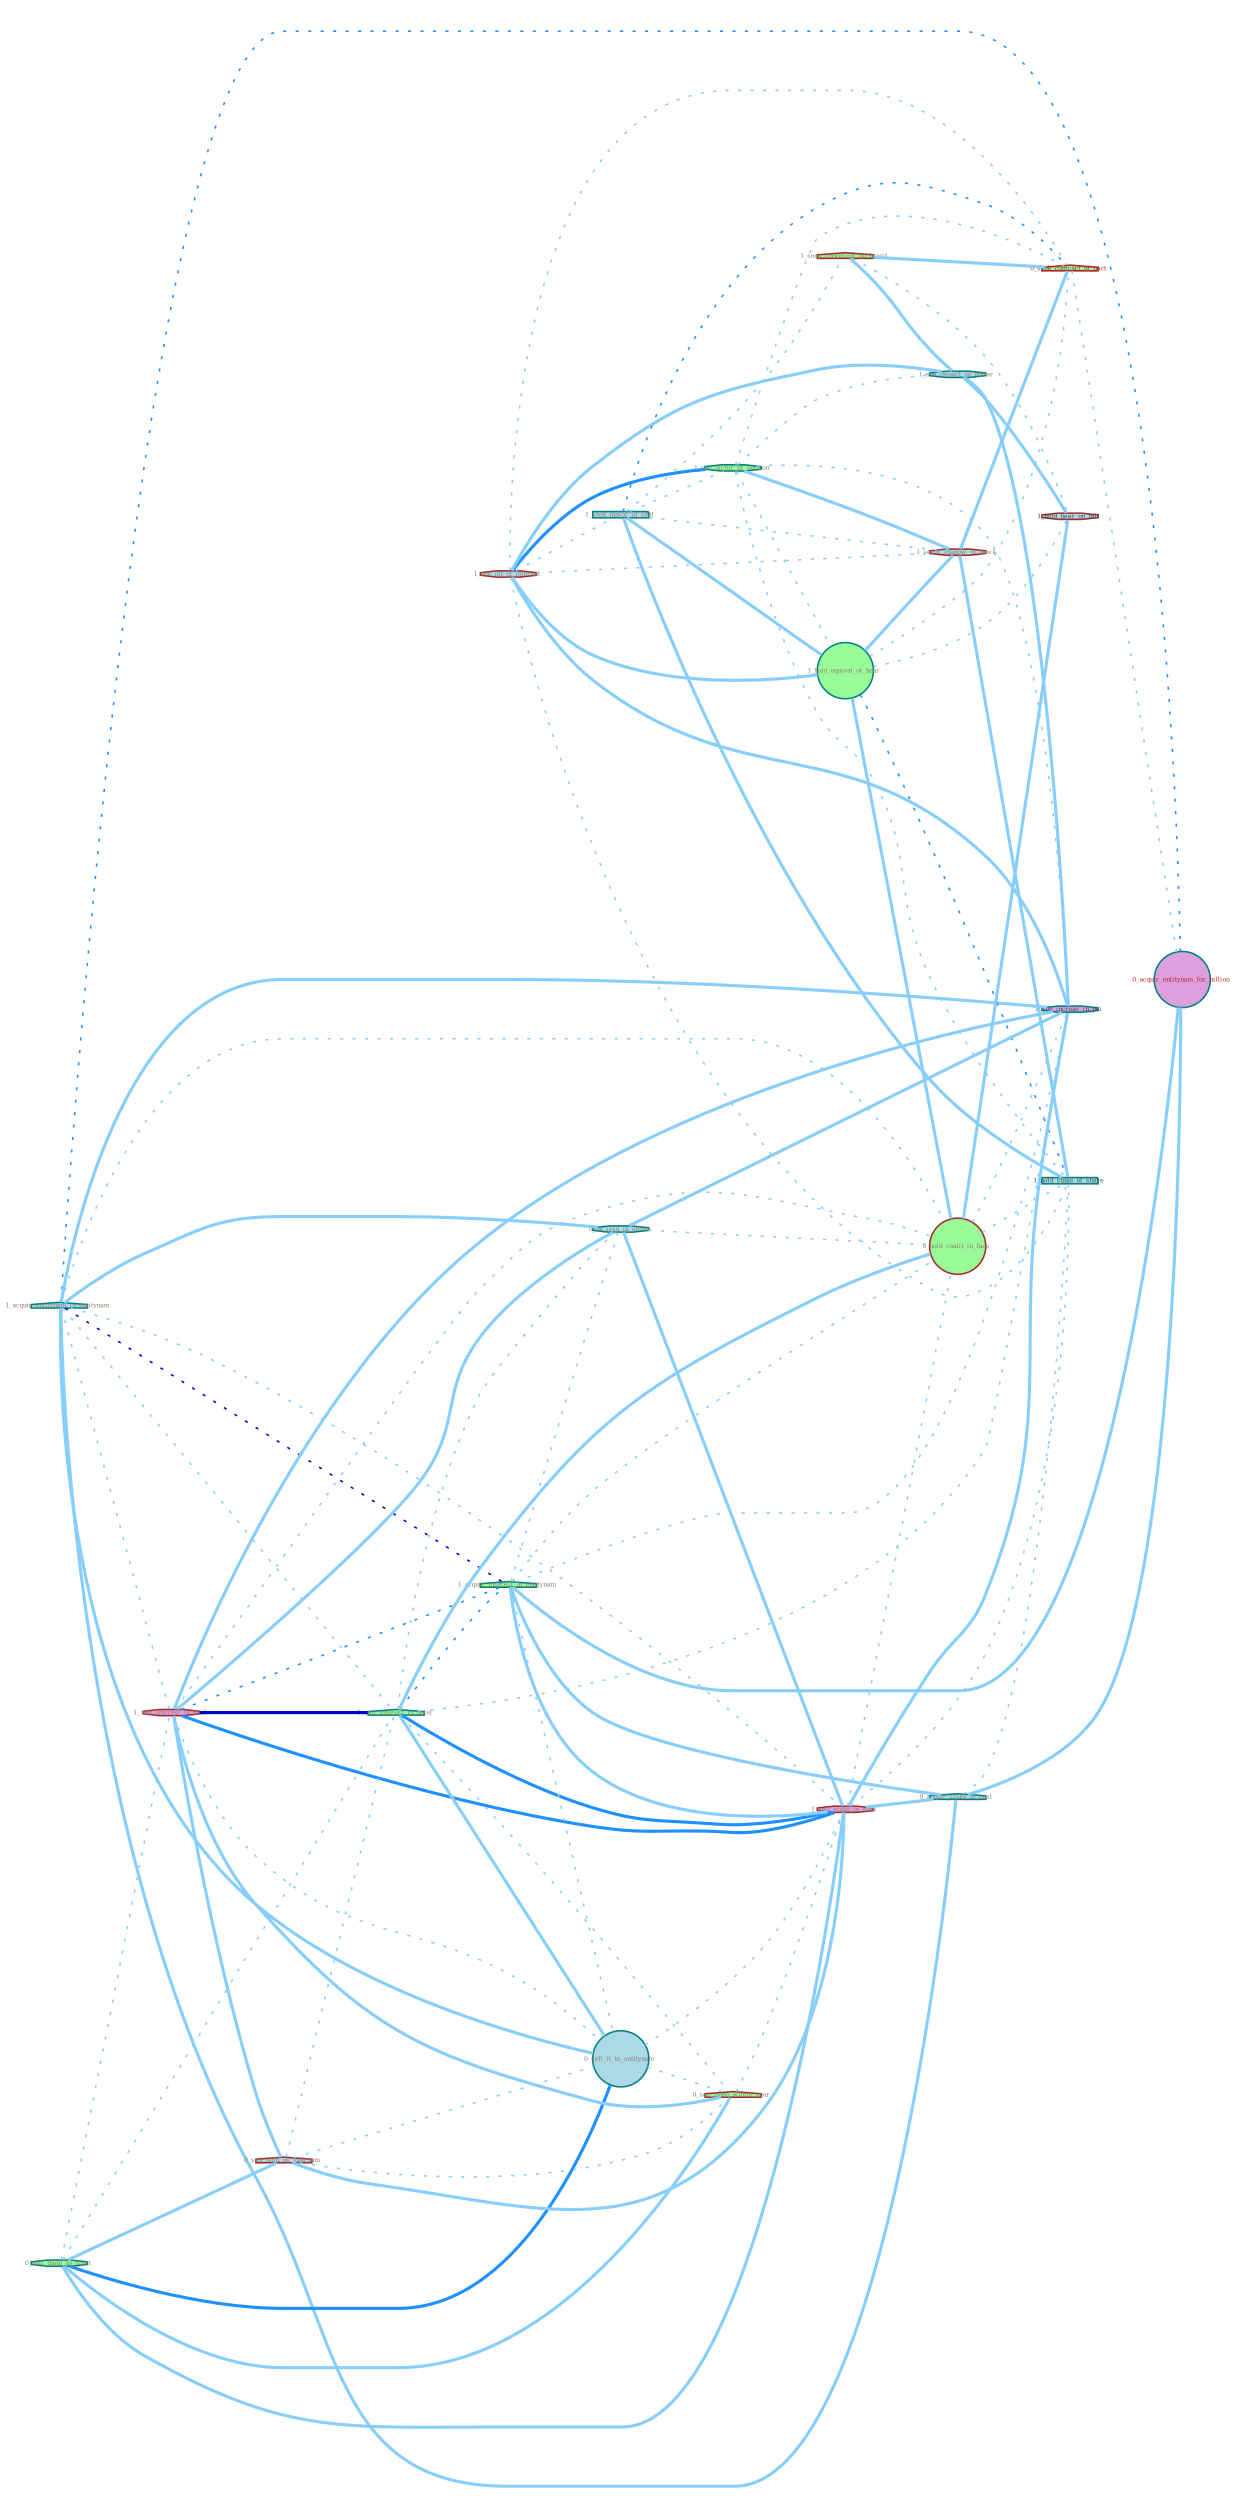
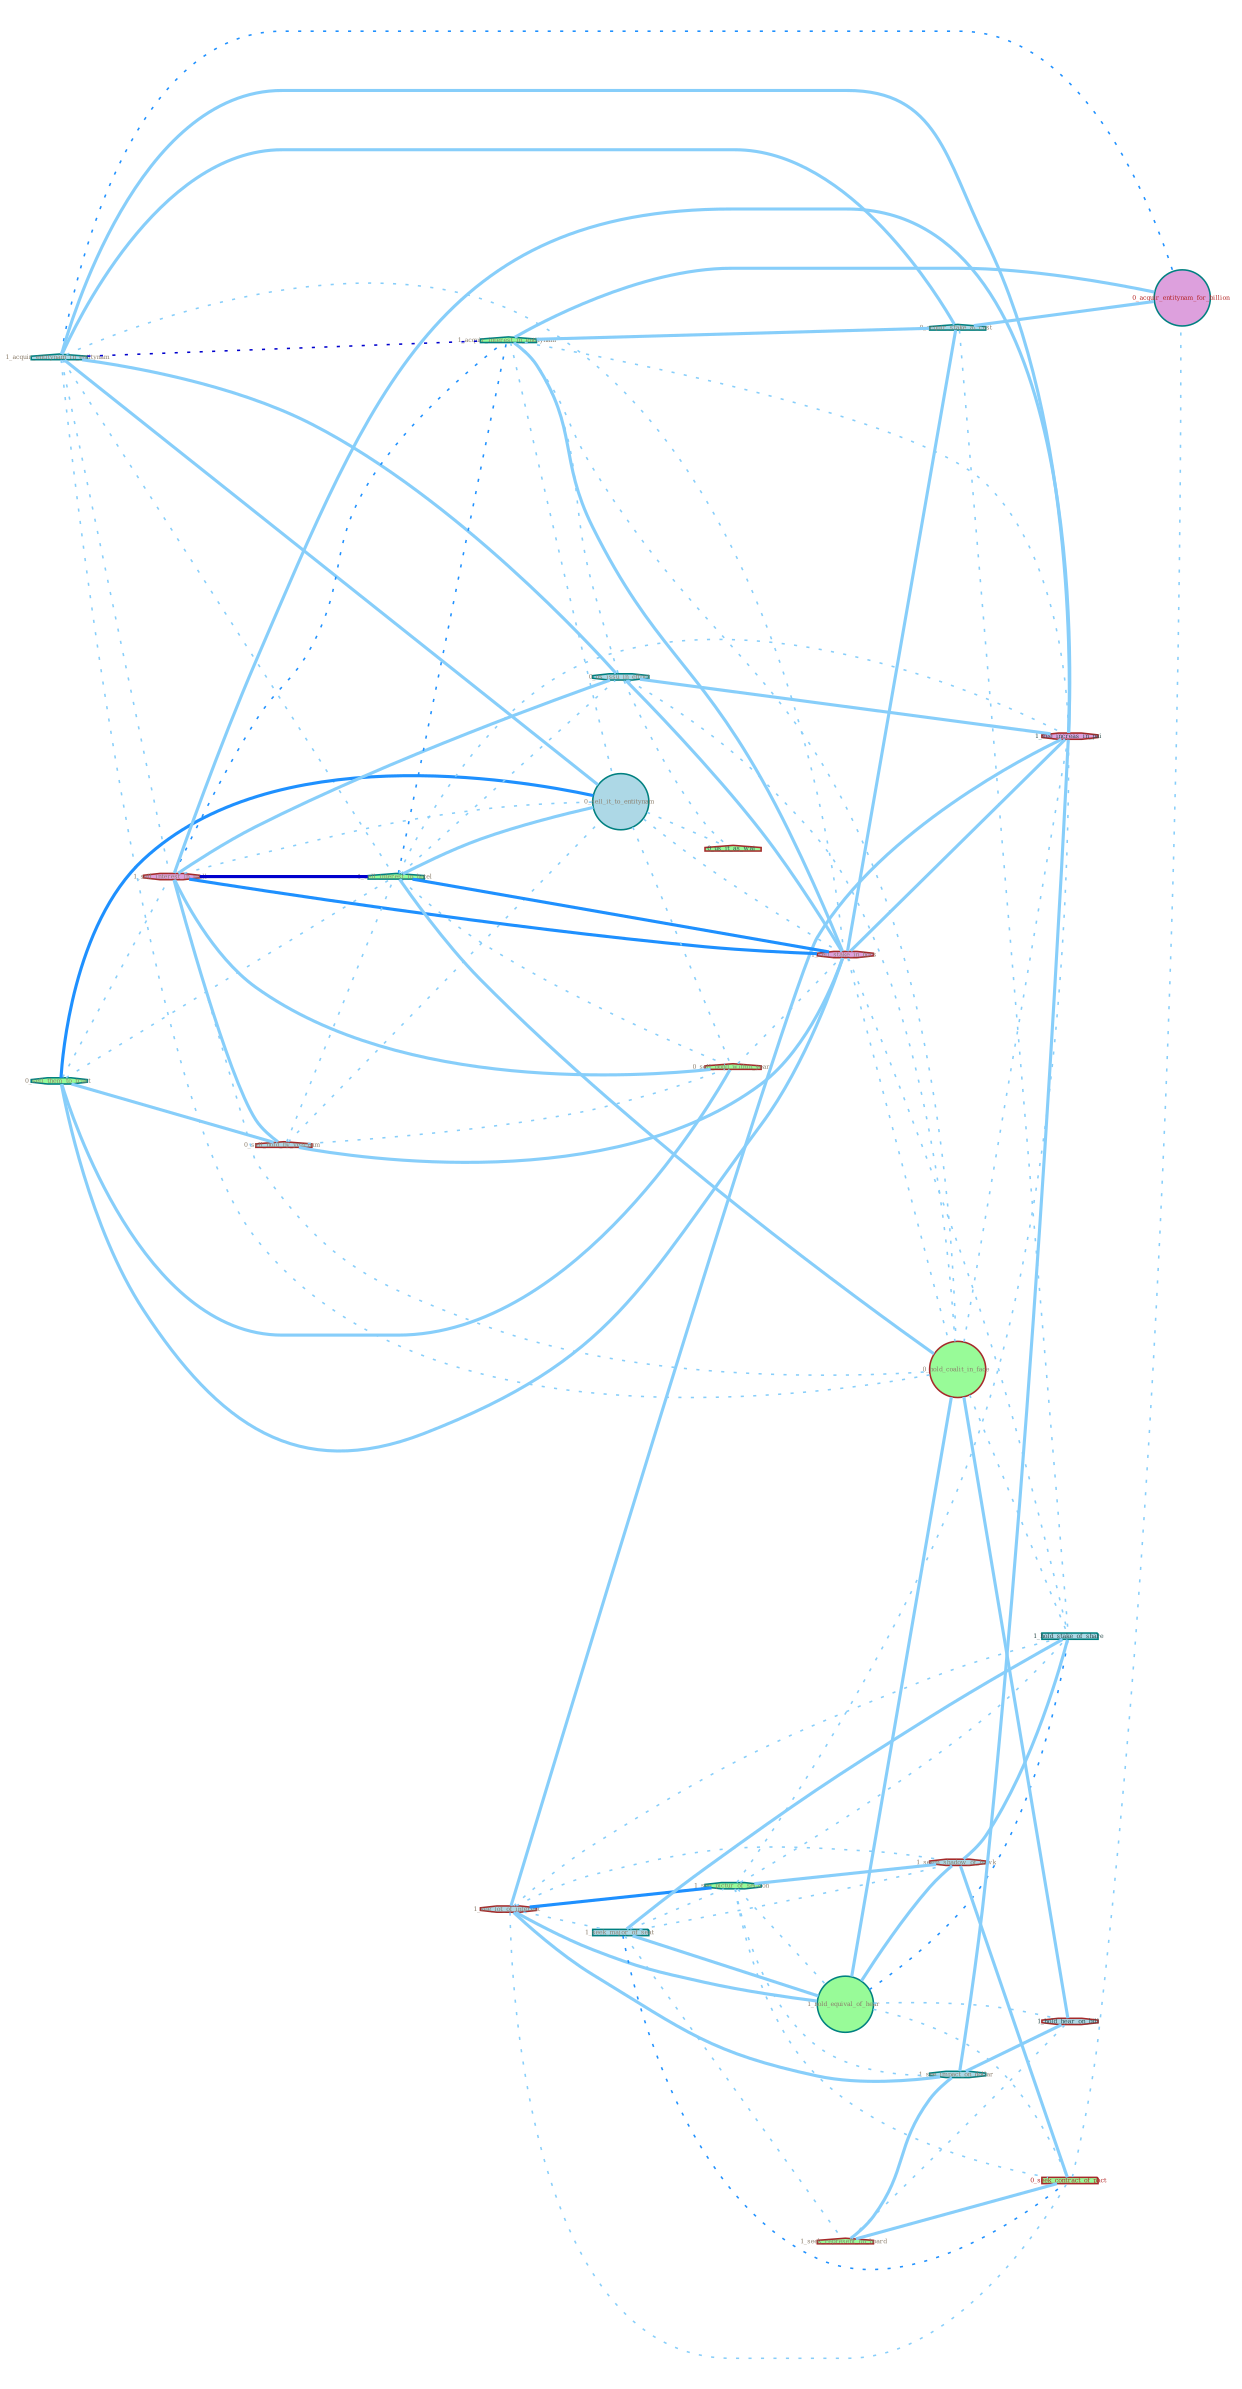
  graph {
    rankdir=LR
    node [color=teal fillcolor=lightblue fixedsize=true fontcolor="#8b7d6b" fontsize=4 shape=octagon style=filled]
    edge [color="#87cefa" style=dotted w=1]
    "1_acquir_entitynam_in_entitynam " [height=.06 shape=house width=.5]
    "1_see_lot_of_interest " [color=brown height=.06 width=.5]
    "1_seek_major_of_seat " [height=.06 shape=note width=.5]
    "0_sell_them_to_trust " [fillcolor=palegreen height=.06 width=.5]
    "1_see_pictur_of_section " [fillcolor=palegreen height=.06 width=.5]
    "1_sell_interest_in_mall " [color=brown fillcolor=plum height=.06 width=.5]
    "0_sell_hold_by_yearnum " [color=brown height=.06 shape=house width=.5]
    "1_sell_interest_in_hotel " [fillcolor=palegreen height=.06 shape=house width=.5]
    "1_acquir_interest_in_entitynam " [fillcolor=palegreen height=.06 shape=house width=.5]
    "1_hold_equival_of_hear " [fillcolor=palegreen height=.06 shape=circle width=.5]
    "1_seek_represent_on_board " [color=brown fillcolor=palegreen height=.06 shape=house width=.5]
    "0_us_issu_in_effort " [height=.06 width=.5]
    "0_sell_it_to_entitynam " [height=.06 shape=circle width=.5]
    "0_sell_bond_within_year " [color=brown fillcolor=palegreen height=.06 shape=house width=.5]
    "1_seem_shadow_of_hawk " [color=brown height=.06 width=.5]
    "1_sell_stake_in_hors " [color=brown fillcolor=plum height=.06 width=.5]
    "1_see_impact_on_dollar " [height=.06 width=.5]
    "0_hold_coalit_in_face " [color=brown fillcolor=palegreen height=.06 shape=circle width=.5]
    "0_acquir_stake_at_cost " [height=.06 shape=house width=.5]
-   "0_seek_contract_of_pact " [color=brown fillcolor=palegreen fontcolor="#b22222" height=.06 shape=house width=.5]
+   "0_seek_contract_of_pact " [color=brown fillcolor=palegreen fontcolor="#b22222" height=.06 shape=note width=.5]
    "0_acquir_entitynam_for_billion " [fillcolor=plum fontcolor="#b22222" height=.06 shape=circle width=.5]
-   "1_see_increas_in_pai " [fillcolor=plum fontcolor="#2f4f4f" height=.06 width=.5]
+   "1_see_increas_in_pai " [color=brown fillcolor=plum fontcolor="#2f4f4f" height=.06 width=.5]
    "1_hold_stake_of_share " [fontcolor="#2f4f4f" height=.06 shape=note width=.5]
    "1_hold_hear_on_bill " [color=brown fontcolor="#2f4f4f" height=.06 width=.5]
+   "0_us_it_as_wai " [color=brown fillcolor=palegreen fontcolor="#2f4f4f" height=.06 shape=house width=.5]
    subgraph sub_1 {
      "1_acquir_entitynam_in_entitynam "
      "1_see_lot_of_interest "
      "1_seek_major_of_seat "
      "0_sell_them_to_trust "
      "1_see_pictur_of_section "
      "1_sell_interest_in_mall "
      "0_sell_hold_by_yearnum "
      "1_sell_interest_in_hotel "
      "1_acquir_interest_in_entitynam "
      "1_hold_equival_of_hear "
      "1_seek_represent_on_board "
      "0_us_issu_in_effort "
      "0_sell_it_to_entitynam "
      "0_sell_bond_within_year "
      "1_seem_shadow_of_hawk "
      "1_sell_stake_in_hors "
      "1_see_impact_on_dollar "
      "0_hold_coalit_in_face "
      "0_acquir_stake_at_cost "
    }
    subgraph sub_2 {
      "0_seek_contract_of_pact "
      "0_acquir_entitynam_for_billion "
    }
    "1_acquir_entitynam_in_entitynam " -- "1_sell_interest_in_mall "
    "1_acquir_entitynam_in_entitynam " -- "1_sell_interest_in_hotel "
    "1_acquir_entitynam_in_entitynam " -- "1_acquir_interest_in_entitynam " [color="#0000cd" w=3]
    "1_acquir_entitynam_in_entitynam " -- "0_us_issu_in_effort " [style=bold]
    "1_acquir_entitynam_in_entitynam " -- "0_sell_it_to_entitynam " [style=bold]
    "1_acquir_entitynam_in_entitynam " -- "1_sell_stake_in_hors "
    "1_acquir_entitynam_in_entitynam " -- "0_hold_coalit_in_face "
    "1_acquir_entitynam_in_entitynam " -- "0_acquir_stake_at_cost " [style=bold]
    "1_acquir_entitynam_in_entitynam " -- "0_acquir_entitynam_for_billion " [color="#1e90ff" w=2]
    "1_acquir_entitynam_in_entitynam " -- "1_see_increas_in_pai " [style=bold]
    "1_see_lot_of_interest " -- "1_seek_major_of_seat "
    "1_see_lot_of_interest " -- "1_see_pictur_of_section " [color="#1e90ff" style=bold w=2]
    "1_see_lot_of_interest " -- "1_hold_equival_of_hear " [style=bold]
    "1_see_lot_of_interest " -- "1_seem_shadow_of_hawk "
    "1_see_lot_of_interest " -- "1_see_impact_on_dollar " [style=bold]
    "1_see_lot_of_interest " -- "0_seek_contract_of_pact "
    "1_see_lot_of_interest " -- "1_see_increas_in_pai " [style=bold]
    "1_see_lot_of_interest " -- "1_hold_stake_of_share "
    "1_seek_major_of_seat " -- "1_see_pictur_of_section "
    "1_seek_major_of_seat " -- "1_hold_equival_of_hear " [style=bold]
    "1_seek_major_of_seat " -- "1_seek_represent_on_board "
    "1_seek_major_of_seat " -- "1_seem_shadow_of_hawk "
    "1_seek_major_of_seat " -- "0_seek_contract_of_pact " [color="#1e90ff" w=2]
    "1_seek_major_of_seat " -- "1_hold_stake_of_share " [style=bold]
    "0_sell_them_to_trust " -- "1_sell_interest_in_mall "
    "0_sell_them_to_trust " -- "0_sell_hold_by_yearnum " [style=bold]
    "0_sell_them_to_trust " -- "1_sell_interest_in_hotel "
    "0_sell_them_to_trust " -- "0_sell_it_to_entitynam " [color="#1e90ff" style=bold w=2]
    "0_sell_them_to_trust " -- "0_sell_bond_within_year " [style=bold]
    "0_sell_them_to_trust " -- "1_sell_stake_in_hors " [style=bold]
    "1_see_pictur_of_section " -- "1_hold_equival_of_hear "
    "1_see_pictur_of_section " -- "1_seem_shadow_of_hawk " [style=bold]
    "1_see_pictur_of_section " -- "1_see_impact_on_dollar "
    "1_see_pictur_of_section " -- "0_seek_contract_of_pact "
    "1_see_pictur_of_section " -- "1_see_increas_in_pai "
    "1_see_pictur_of_section " -- "1_hold_stake_of_share "
    "1_sell_interest_in_mall " -- "0_sell_hold_by_yearnum " [style=bold]
    "1_sell_interest_in_mall " -- "1_sell_interest_in_hotel " [color="#0000cd" style=bold w=3]
    "1_sell_interest_in_mall " -- "1_acquir_interest_in_entitynam " [color="#1e90ff" w=2]
    "1_sell_interest_in_mall " -- "0_us_issu_in_effort " [style=bold]
    "1_sell_interest_in_mall " -- "0_sell_it_to_entitynam "
    "1_sell_interest_in_mall " -- "0_sell_bond_within_year " [style=bold]
    "1_sell_interest_in_mall " -- "1_sell_stake_in_hors " [color="#1e90ff" style=bold w=2]
    "1_sell_interest_in_mall " -- "0_hold_coalit_in_face "
    "1_sell_interest_in_mall " -- "1_see_increas_in_pai " [style=bold]
    "0_sell_hold_by_yearnum " -- "1_sell_interest_in_hotel "
    "0_sell_hold_by_yearnum " -- "0_sell_it_to_entitynam "
    "0_sell_hold_by_yearnum " -- "0_sell_bond_within_year "
    "0_sell_hold_by_yearnum " -- "1_sell_stake_in_hors " [style=bold]
    "1_sell_interest_in_hotel " -- "1_acquir_interest_in_entitynam " [color="#1e90ff" w=2]
    "1_sell_interest_in_hotel " -- "0_us_issu_in_effort "
    "1_sell_interest_in_hotel " -- "0_sell_it_to_entitynam " [style=bold]
    "1_sell_interest_in_hotel " -- "0_sell_bond_within_year "
    "1_sell_interest_in_hotel " -- "1_sell_stake_in_hors " [color="#1e90ff" style=bold w=2]
    "1_sell_interest_in_hotel " -- "0_hold_coalit_in_face " [style=bold]
    "1_sell_interest_in_hotel " -- "1_see_increas_in_pai "
    "1_acquir_interest_in_entitynam " -- "0_us_issu_in_effort "
    "1_acquir_interest_in_entitynam " -- "0_sell_it_to_entitynam "
    "1_acquir_interest_in_entitynam " -- "1_sell_stake_in_hors " [style=bold]
    "1_acquir_interest_in_entitynam " -- "0_hold_coalit_in_face "
    "1_acquir_interest_in_entitynam " -- "0_acquir_stake_at_cost " [style=bold]
    "1_acquir_interest_in_entitynam " -- "0_acquir_entitynam_for_billion " [style=bold]
    "1_acquir_interest_in_entitynam " -- "1_see_increas_in_pai "
    "1_hold_equival_of_hear " -- "1_seem_shadow_of_hawk " [style=bold]
    "1_hold_equival_of_hear " -- "0_hold_coalit_in_face " [style=bold]
    "1_hold_equival_of_hear " -- "0_seek_contract_of_pact "
    "1_hold_equival_of_hear " -- "1_hold_stake_of_share " [color="#1e90ff" w=2]
    "1_hold_equival_of_hear " -- "1_hold_hear_on_bill "
    "1_seek_represent_on_board " -- "1_see_impact_on_dollar " [style=bold]
    "1_seek_represent_on_board " -- "0_seek_contract_of_pact " [style=bold]
    "1_seek_represent_on_board " -- "1_hold_hear_on_bill "
    "0_us_issu_in_effort " -- "1_sell_stake_in_hors " [style=bold]
    "0_us_issu_in_effort " -- "0_hold_coalit_in_face "
    "0_us_issu_in_effort " -- "1_see_increas_in_pai " [style=bold]
+   "0_us_issu_in_effort " -- "0_us_it_as_wai "
    "0_sell_it_to_entitynam " -- "0_sell_bond_within_year "
    "0_sell_it_to_entitynam " -- "1_sell_stake_in_hors "
+   "0_sell_it_to_entitynam " -- "0_us_it_as_wai "
    "0_sell_bond_within_year " -- "1_sell_stake_in_hors "
    "1_seem_shadow_of_hawk " -- "0_seek_contract_of_pact " [style=bold]
    "1_seem_shadow_of_hawk " -- "1_hold_stake_of_share " [style=bold]
    "1_sell_stake_in_hors " -- "0_hold_coalit_in_face "
    "1_sell_stake_in_hors " -- "0_acquir_stake_at_cost " [style=bold]
    "1_sell_stake_in_hors " -- "1_see_increas_in_pai " [style=bold]
    "1_sell_stake_in_hors " -- "1_hold_stake_of_share "
    "1_see_impact_on_dollar " -- "1_see_increas_in_pai " [style=bold]
    "1_see_impact_on_dollar " -- "1_hold_hear_on_bill " [style=bold]
    "0_hold_coalit_in_face " -- "1_see_increas_in_pai "
    "0_hold_coalit_in_face " -- "1_hold_stake_of_share "
    "0_hold_coalit_in_face " -- "1_hold_hear_on_bill " [style=bold]
    "0_acquir_stake_at_cost " -- "0_acquir_entitynam_for_billion " [style=bold]
    "0_acquir_stake_at_cost " -- "1_hold_stake_of_share "
    "0_seek_contract_of_pact " -- "0_acquir_entitynam_for_billion "
  }
